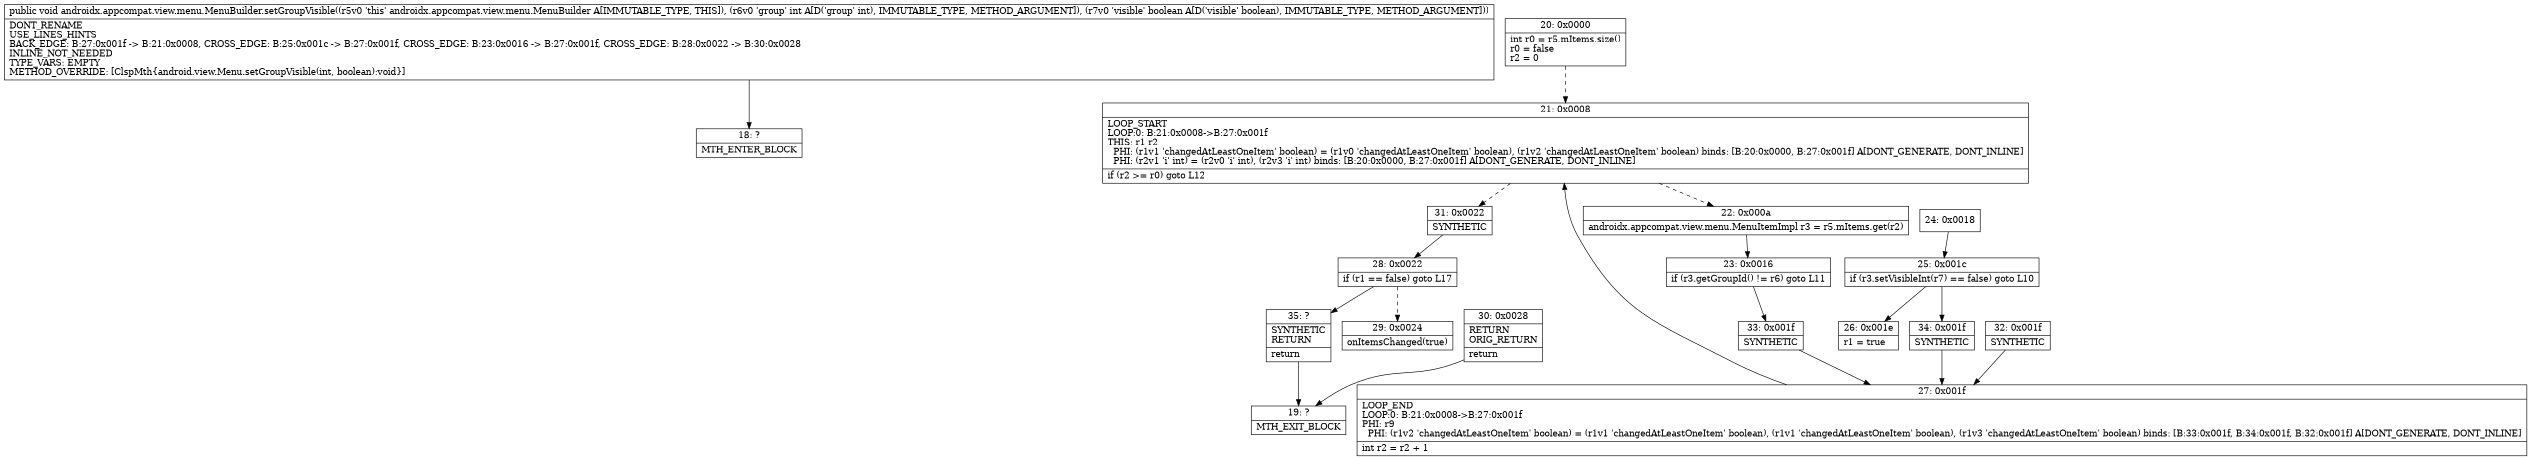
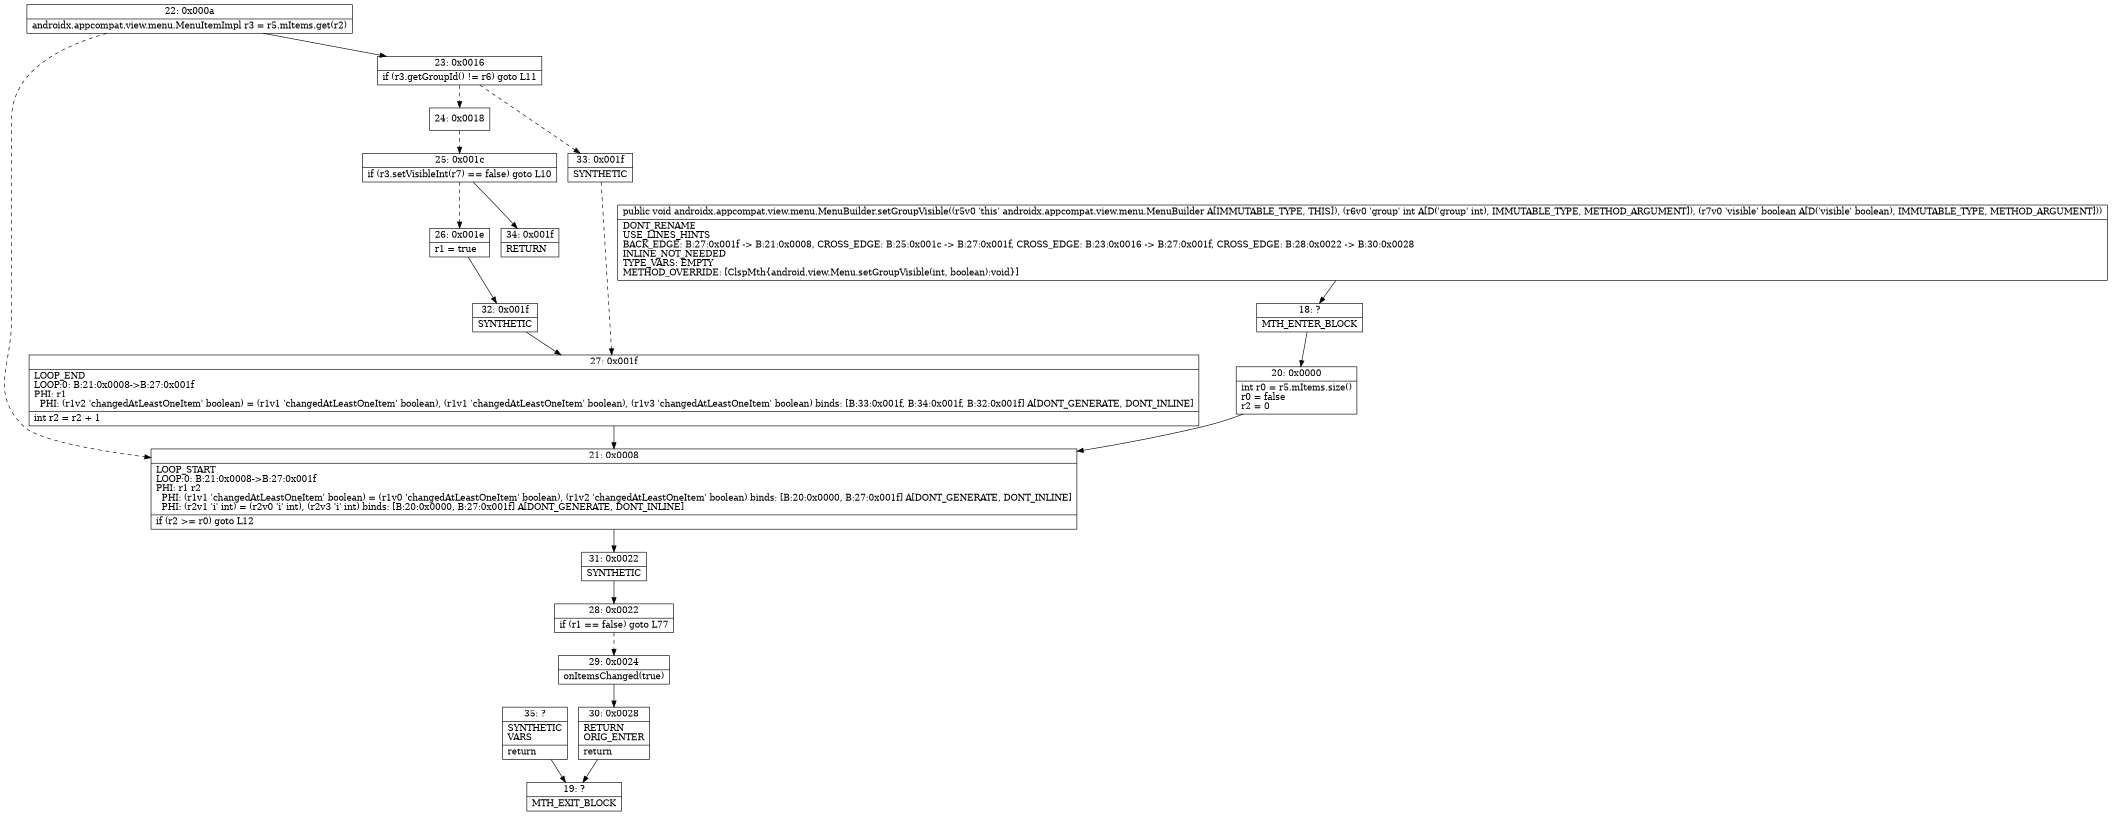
  digraph {
    node [shape=record]
    n1 [label="{18\:\ ?|MTH_ENTER_BLOCK\l}"]
    n2 [label="{20\:\ 0x0000|int r0 = r5.mItems.size()\lr0 = false\lr2 = 0\l}"]
-   n3 [label="{21\:\ 0x0008|LOOP_START\lLOOP:0: B:21:0x0008\-\>B:27:0x001f\lTHIS: r1 r2 \l  PHI: (r1v1 'changedAtLeastOneItem' boolean) = (r1v0 'changedAtLeastOneItem' boolean), (r1v2 'changedAtLeastOneItem' boolean) binds: [B:20:0x0000, B:27:0x001f] A[DONT_GENERATE, DONT_INLINE]\l  PHI: (r2v1 'i' int) = (r2v0 'i' int), (r2v3 'i' int) binds: [B:20:0x0000, B:27:0x001f] A[DONT_GENERATE, DONT_INLINE]\l|if (r2 \>= r0) goto L12\l}"]
+   n3 [label="{21\:\ 0x0008|LOOP_START\lLOOP:0: B:21:0x0008\-\>B:27:0x001f\lPHI: r1 r2 \l  PHI: (r1v1 'changedAtLeastOneItem' boolean) = (r1v0 'changedAtLeastOneItem' boolean), (r1v2 'changedAtLeastOneItem' boolean) binds: [B:20:0x0000, B:27:0x001f] A[DONT_GENERATE, DONT_INLINE]\l  PHI: (r2v1 'i' int) = (r2v0 'i' int), (r2v3 'i' int) binds: [B:20:0x0000, B:27:0x001f] A[DONT_GENERATE, DONT_INLINE]\l|if (r2 \>= r0) goto L12\l}"]
    n4 [label="{22\:\ 0x000a|androidx.appcompat.view.menu.MenuItemImpl r3 = r5.mItems.get(r2)\l}"]
    n5 [label="{31\:\ 0x0022|SYNTHETIC\l}"]
    n6 [label="{23\:\ 0x0016|if (r3.getGroupId() != r6) goto L11\l}"]
-   n7 [label="{28\:\ 0x0022|if (r1 == false) goto L17\l}"]
+   n7 [label="{28\:\ 0x0022|if (r1 == false) goto L77\l}"]
    n8 [label="{24\:\ 0x0018}"]
    n9 [label="{33\:\ 0x001f|SYNTHETIC\l}"]
    n10 [label="{25\:\ 0x001c|if (r3.setVisibleInt(r7) == false) goto L10\l}"]
-   n11 [label="{27\:\ 0x001f|LOOP_END\lLOOP:0: B:21:0x0008\-\>B:27:0x001f\lPHI: r9 \l  PHI: (r1v2 'changedAtLeastOneItem' boolean) = (r1v1 'changedAtLeastOneItem' boolean), (r1v1 'changedAtLeastOneItem' boolean), (r1v3 'changedAtLeastOneItem' boolean) binds: [B:33:0x001f, B:34:0x001f, B:32:0x001f] A[DONT_GENERATE, DONT_INLINE]\l|int r2 = r2 + 1\l}"]
+   n11 [label="{27\:\ 0x001f|LOOP_END\lLOOP:0: B:21:0x0008\-\>B:27:0x001f\lPHI: r1 \l  PHI: (r1v2 'changedAtLeastOneItem' boolean) = (r1v1 'changedAtLeastOneItem' boolean), (r1v1 'changedAtLeastOneItem' boolean), (r1v3 'changedAtLeastOneItem' boolean) binds: [B:33:0x001f, B:34:0x001f, B:32:0x001f] A[DONT_GENERATE, DONT_INLINE]\l|int r2 = r2 + 1\l}"]
    n12 [label="{26\:\ 0x001e|r1 = true\l}"]
-   n13 [label="{34\:\ 0x001f|SYNTHETIC\l}"]
+   n13 [label="{34\:\ 0x001f|RETURN\l}"]
    n14 [label="{32\:\ 0x001f|SYNTHETIC\l}"]
    n15 [label="{29\:\ 0x0024|onItemsChanged(true)\l}"]
-   n16 [label="{35\:\ ?|SYNTHETIC\lRETURN\l|return\l}"]
-   n17 [label="{30\:\ 0x0028|RETURN\lORIG_RETURN\l|return\l}"]
+   n16 [label="{35\:\ ?|SYNTHETIC\lVARS\l|return\l}"]
+   n17 [label="{30\:\ 0x0028|RETURN\lORIG_ENTER\l|return\l}"]
    n18 [label="{19\:\ ?|MTH_EXIT_BLOCK\l}"]
    n19 [label="{public void androidx.appcompat.view.menu.MenuBuilder.setGroupVisible((r5v0 'this' androidx.appcompat.view.menu.MenuBuilder A[IMMUTABLE_TYPE, THIS]), (r6v0 'group' int A[D('group' int), IMMUTABLE_TYPE, METHOD_ARGUMENT]), (r7v0 'visible' boolean A[D('visible' boolean), IMMUTABLE_TYPE, METHOD_ARGUMENT]))  | DONT_RENAME\lUSE_LINES_HINTS\lBACK_EDGE: B:27:0x001f \-\> B:21:0x0008, CROSS_EDGE: B:25:0x001c \-\> B:27:0x001f, CROSS_EDGE: B:23:0x0016 \-\> B:27:0x001f, CROSS_EDGE: B:28:0x0022 \-\> B:30:0x0028\lINLINE_NOT_NEEDED\lTYPE_VARS: EMPTY\lMETHOD_OVERRIDE: [ClspMth\{android.view.Menu.setGroupVisible(int, boolean):void\}]\l}"]
-   n2 -> n3 [style=dashed]
-   n3 -> n4 [style=dashed]
-   n3 -> n5 [style=dashed]
+   n1 -> n2
+   n2 -> n3
+   n4 -> n3 [style=dashed]
+   n3 -> n5
    n4 -> n6
    n5 -> n7
-   n6 -> n9
+   n6 -> n8 [style=dashed]
+   n6 -> n9 [style=dashed]
    n7 -> n15 [style=dashed]
-   n7 -> n16
-   n8 -> n10
-   n9 -> n11
-   n10 -> n12 [style=solid]
+   n8 -> n10 [style=dashed]
+   n9 -> n11 [style=dashed]
+   n10 -> n12 [style=dashed]
    n10 -> n13
    n11 -> n3
-   n13 -> n11
+   n12 -> n14
    n14 -> n11
+   n15 -> n17
    n16 -> n18
    n17 -> n18
    n19 -> n1
  }
